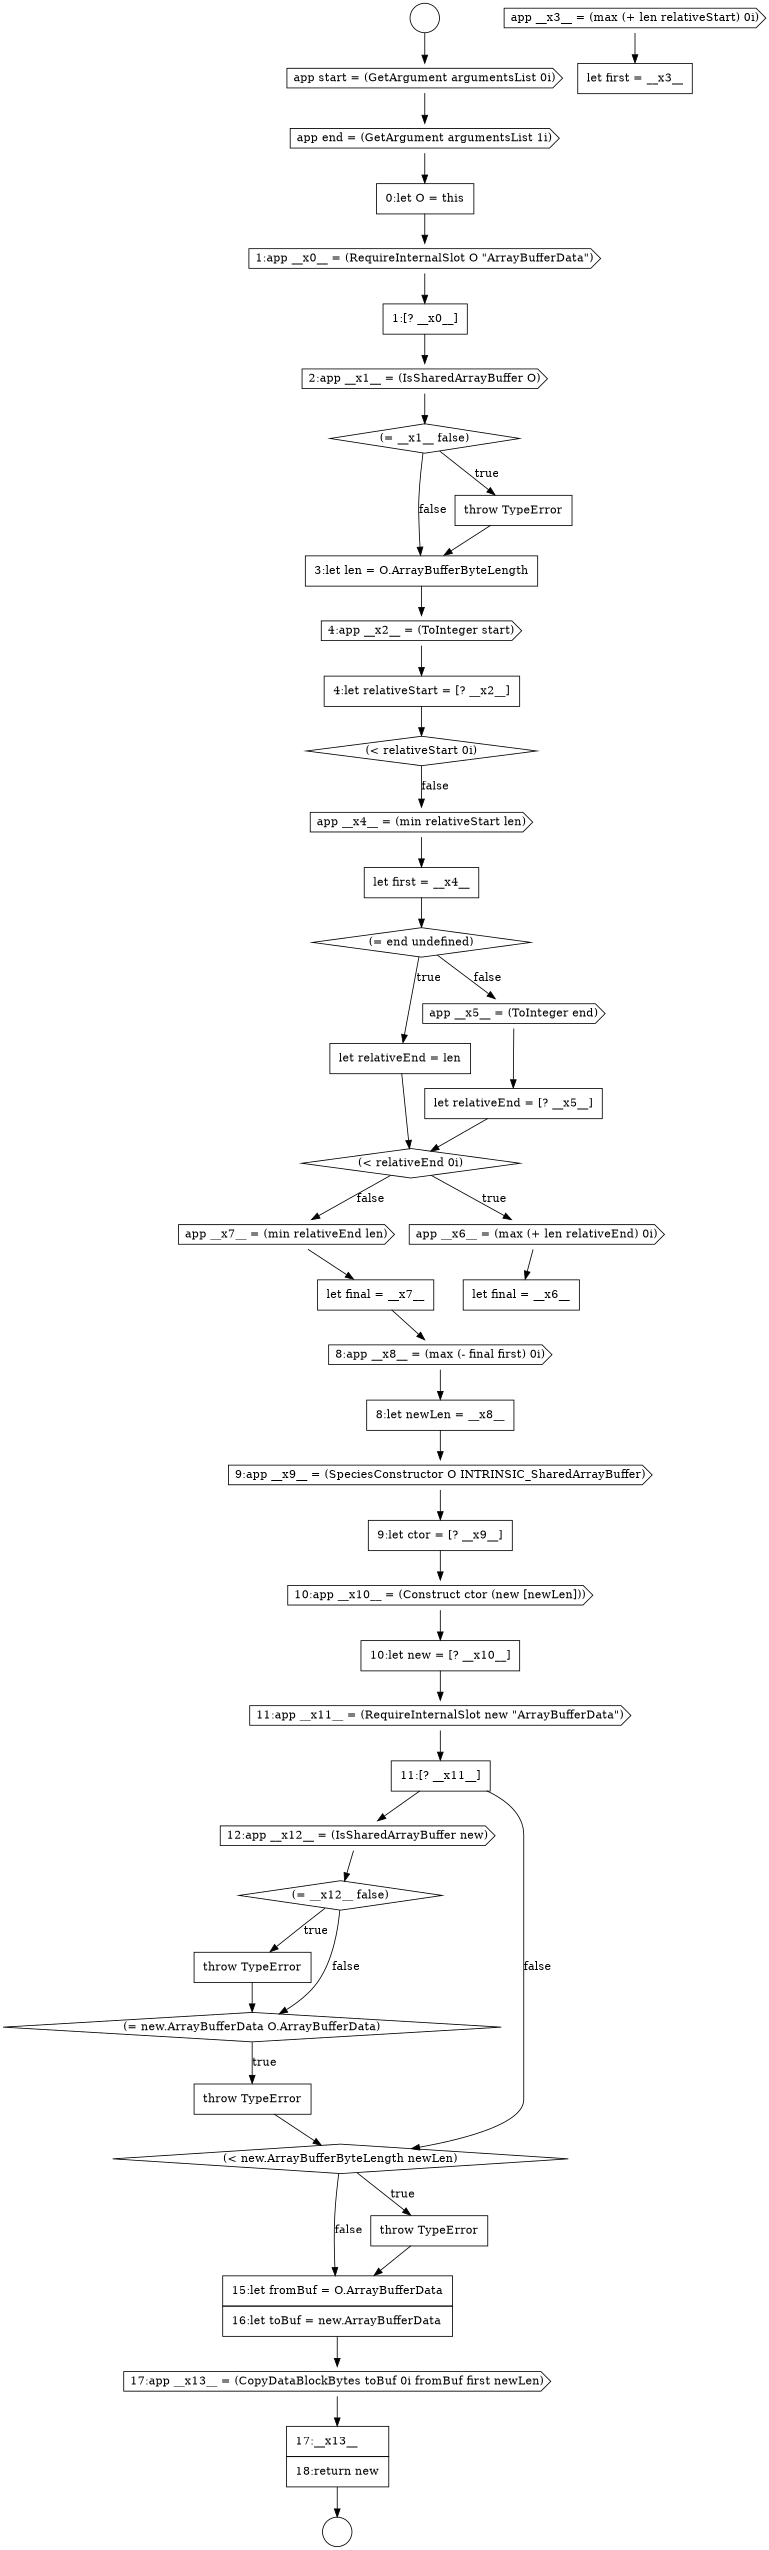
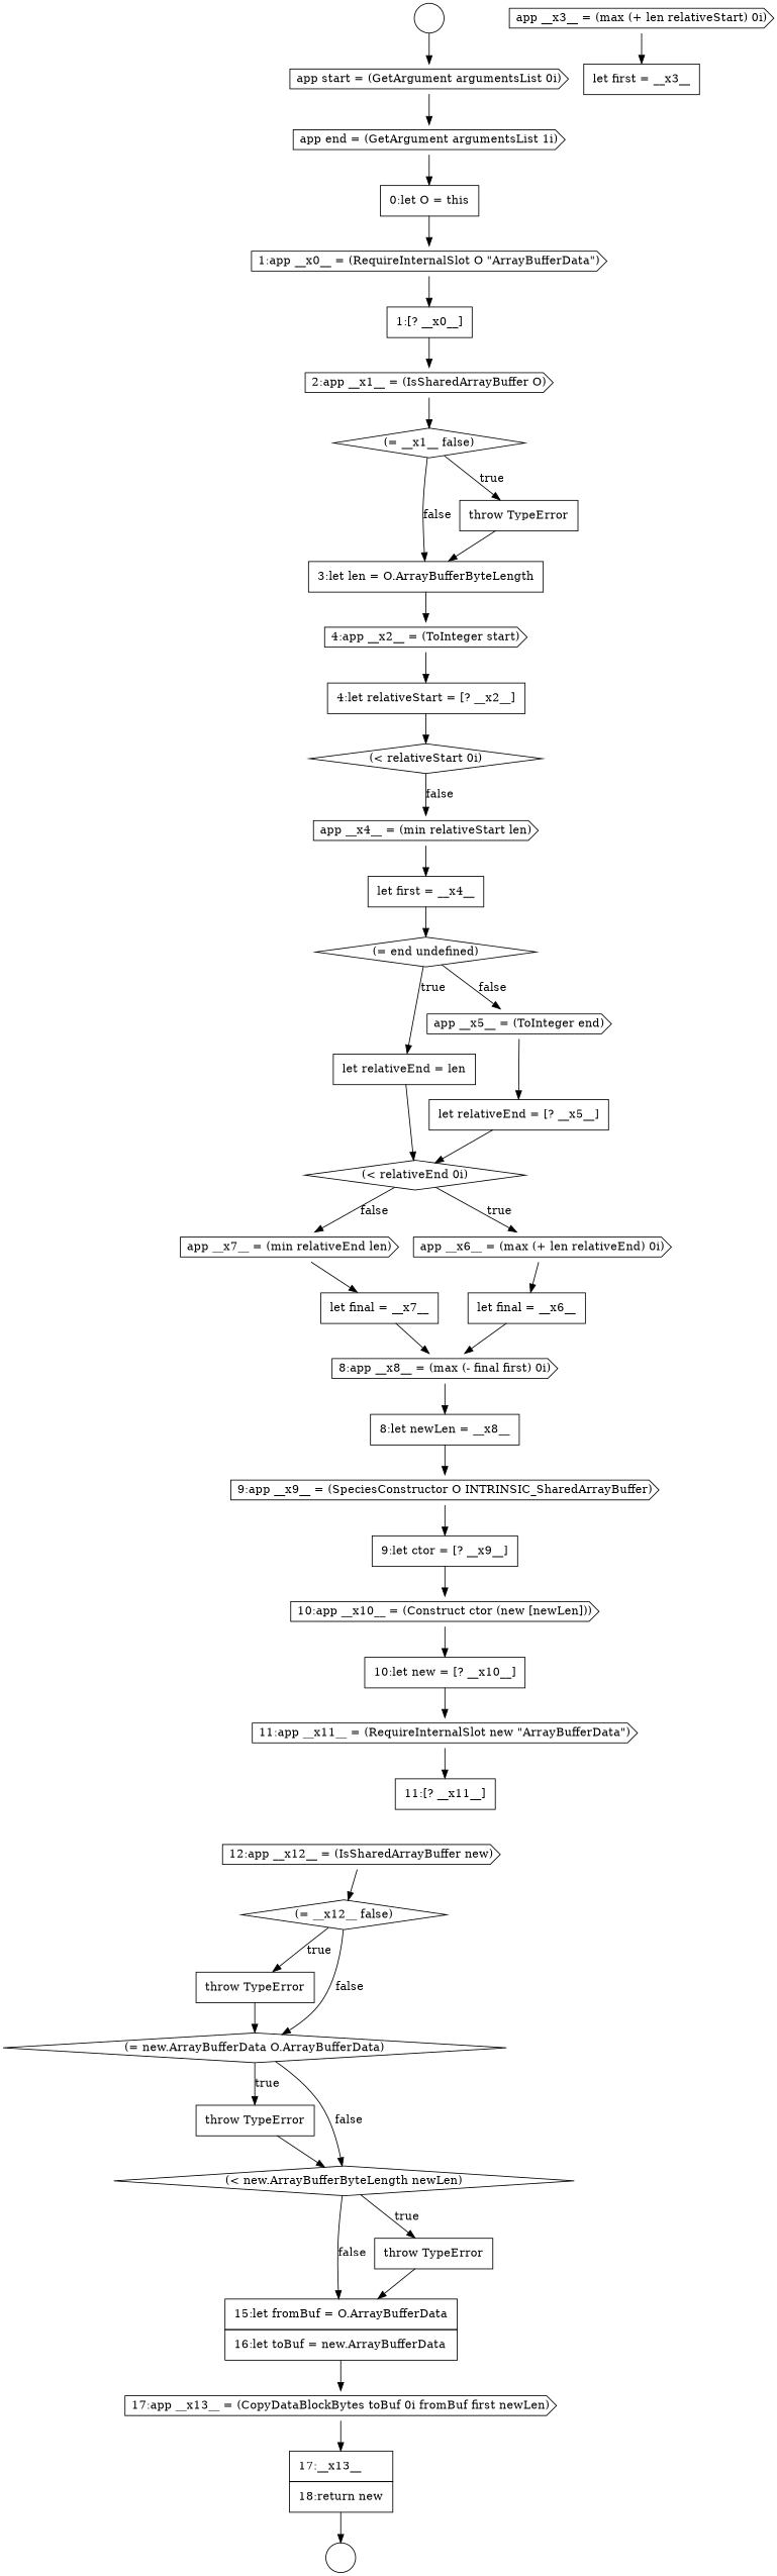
  digraph {
    node [color=black fillcolor=white shape=none style=filled]
    edge [color=black]
    n1 [label=<<font color="black">2:app __x1__ = (IsSharedArrayBuffer O)</font>> shape=cds]
    n2 [label=<<font color="black">(= __x1__ false)</font>> shape=diamond]
    n3 [label=<<font color="black">     <table border="0" cellborder="1" cellspacing="0" cellpadding="10">       <tr><td align="left">3:let len = O.ArrayBufferByteLength</td></tr>     </table>   </font>> margin=0]
    n4 [label=<<font color="black">     <table border="0" cellborder="1" cellspacing="0" cellpadding="10">       <tr><td align="left">throw TypeError</td></tr>     </table>   </font>> margin=0]
    n5 [label=<<font color="black">     <table border="0" cellborder="1" cellspacing="0" cellpadding="10">       <tr><td align="left">let final = __x7__</td></tr>     </table>   </font>> margin=0]
    n6 [label=<<font color="black">8:app __x8__ = (max (- final first) 0i)</font>> shape=cds]
    n7 [label=<<font color="black">     <table border="0" cellborder="1" cellspacing="0" cellpadding="10">       <tr><td align="left">8:let newLen = __x8__</td></tr>     </table>   </font>> margin=0]
    n8 [label=<<font color="black">9:app __x9__ = (SpeciesConstructor O INTRINSIC_SharedArrayBuffer)</font>> shape=cds]
    n9 [label=<<font color="black">     <table border="0" cellborder="1" cellspacing="0" cellpadding="10">       <tr><td align="left">9:let ctor = [? __x9__]</td></tr>     </table>   </font>> margin=0]
    n10 [label=<<font color="black">10:app __x10__ = (Construct ctor (new [newLen]))</font>> shape=cds]
    n11 [label=" " shape=circle]
    n12 [label=<<font color="black">app start = (GetArgument argumentsList 0i)</font>> shape=cds]
    n13 [label=<<font color="black">app end = (GetArgument argumentsList 1i)</font>> shape=cds]
    n14 [label=<<font color="black">(&lt; relativeStart 0i)</font>> shape=diamond]
    n15 [label=<<font color="black">app __x4__ = (min relativeStart len)</font>> shape=cds]
    n16 [label=<<font color="black">     <table border="0" cellborder="1" cellspacing="0" cellpadding="10">       <tr><td align="left">let first = __x4__</td></tr>     </table>   </font>> margin=0]
    n17 [label=<<font color="black">app __x3__ = (max (+ len relativeStart) 0i)</font>> shape=cds]
    n18 [label=<<font color="black">     <table border="0" cellborder="1" cellspacing="0" cellpadding="10">       <tr><td align="left">let first = __x3__</td></tr>     </table>   </font>> margin=0]
    n19 [label=<<font color="black">     <table border="0" cellborder="1" cellspacing="0" cellpadding="10">       <tr><td align="left">10:let new = [? __x10__]</td></tr>     </table>   </font>> margin=0]
    n20 [label=<<font color="black">11:app __x11__ = (RequireInternalSlot new &quot;ArrayBufferData&quot;)</font>> shape=cds]
    n21 [label=<<font color="black">     <table border="0" cellborder="1" cellspacing="0" cellpadding="10">       <tr><td align="left">11:[? __x11__]</td></tr>     </table>   </font>> margin=0]
    n22 [label=<<font color="black">     <table border="0" cellborder="1" cellspacing="0" cellpadding="10">       <tr><td align="left">1:[? __x0__]</td></tr>     </table>   </font>> margin=0]
    n23 [label=<<font color="black">12:app __x12__ = (IsSharedArrayBuffer new)</font>> shape=cds]
    n24 [label=<<font color="black">(= __x12__ false)</font>> shape=diamond]
    n25 [label=<<font color="black">     <table border="0" cellborder="1" cellspacing="0" cellpadding="10">       <tr><td align="left">throw TypeError</td></tr>     </table>   </font>> margin=0]
    n26 [label=<<font color="black">(= new.ArrayBufferData O.ArrayBufferData)</font>> shape=diamond]
    n27 [label=<<font color="black">4:app __x2__ = (ToInteger start)</font>> shape=cds]
    n28 [label=<<font color="black">     <table border="0" cellborder="1" cellspacing="0" cellpadding="10">       <tr><td align="left">4:let relativeStart = [? __x2__]</td></tr>     </table>   </font>> margin=0]
    n29 [label=" " shape=circle]
    n30 [label=<<font color="black">     <table border="0" cellborder="1" cellspacing="0" cellpadding="10">       <tr><td align="left">17:__x13__</td></tr>       <tr><td align="left">18:return new</td></tr>     </table>   </font>> margin=0]
    n31 [label=<<font color="black">(= end undefined)</font>> shape=diamond]
    n32 [label=<<font color="black">     <table border="0" cellborder="1" cellspacing="0" cellpadding="10">       <tr><td align="left">throw TypeError</td></tr>     </table>   </font>> margin=0]
    n33 [label=<<font color="black">(&lt; new.ArrayBufferByteLength newLen)</font>> shape=diamond]
    n34 [label=<<font color="black">17:app __x13__ = (CopyDataBlockBytes toBuf 0i fromBuf first newLen)</font>> shape=cds]
    n35 [label=<<font color="black">     <table border="0" cellborder="1" cellspacing="0" cellpadding="10">       <tr><td align="left">0:let O = this</td></tr>     </table>   </font>> margin=0]
    n36 [label=<<font color="black">1:app __x0__ = (RequireInternalSlot O &quot;ArrayBufferData&quot;)</font>> shape=cds]
    n37 [label=<<font color="black">     <table border="0" cellborder="1" cellspacing="0" cellpadding="10">       <tr><td align="left">15:let fromBuf = O.ArrayBufferData</td></tr>       <tr><td align="left">16:let toBuf = new.ArrayBufferData</td></tr>     </table>   </font>> margin=0]
    n38 [label=<<font color="black">     <table border="0" cellborder="1" cellspacing="0" cellpadding="10">       <tr><td align="left">throw TypeError</td></tr>     </table>   </font>> margin=0]
    n39 [label=<<font color="black">     <table border="0" cellborder="1" cellspacing="0" cellpadding="10">       <tr><td align="left">let relativeEnd = [? __x5__]</td></tr>     </table>   </font>> margin=0]
    n40 [label=<<font color="black">(&lt; relativeEnd 0i)</font>> shape=diamond]
    n41 [label=<<font color="black">app __x7__ = (min relativeEnd len)</font>> shape=cds]
    n42 [label=<<font color="black">app __x6__ = (max (+ len relativeEnd) 0i)</font>> shape=cds]
    n43 [label=<<font color="black">     <table border="0" cellborder="1" cellspacing="0" cellpadding="10">       <tr><td align="left">let relativeEnd = len</td></tr>     </table>   </font>> margin=0]
    n44 [label=<<font color="black">app __x5__ = (ToInteger end)</font>> shape=cds]
    n45 [label=<<font color="black">     <table border="0" cellborder="1" cellspacing="0" cellpadding="10">       <tr><td align="left">let final = __x6__</td></tr>     </table>   </font>> margin=0]
    n1 -> n2
    n2 -> n3 [label=<<font color="black">false</font>>]
    n2 -> n4 [label=<<font color="black">true</font>>]
    n3 -> n27
    n4 -> n3
    n5 -> n6
    n6 -> n7
    n7 -> n8
    n8 -> n9
    n9 -> n10
    n10 -> n19
    n11 -> n12
    n12 -> n13
    n13 -> n35
    n14 -> n15 [label=<<font color="black">false</font>>]
    n15 -> n16
    n16 -> n31
    n17 -> n18
    n19 -> n20
    n20 -> n21
-   n21 -> n23
    n22 -> n1
    n23 -> n24
    n24 -> n25 [label=<<font color="black">true</font>>]
    n24 -> n26 [label=<<font color="black">false</font>>]
    n25 -> n26
    n26 -> n32 [label=<<font color="black">true</font>>]
-   n21 -> n33 [label=<<font color="black">false</font>>]
+   n26 -> n33 [label=<<font color="black">false</font>>]
    n27 -> n28
    n28 -> n14
    n30 -> n29
    n31 -> n43 [label=<<font color="black">true</font>>]
    n31 -> n44 [label=<<font color="black">false</font>>]
    n32 -> n33
    n33 -> n37 [label=<<font color="black">false</font>>]
    n33 -> n38 [label=<<font color="black">true</font>>]
    n34 -> n30
    n35 -> n36
    n36 -> n22
    n37 -> n34
    n38 -> n37
    n39 -> n40
    n40 -> n41 [label=<<font color="black">false</font>>]
    n40 -> n42 [label=<<font color="black">true</font>>]
    n41 -> n5
    n42 -> n45
    n43 -> n40
    n44 -> n39
+   n45 -> n6
  }
